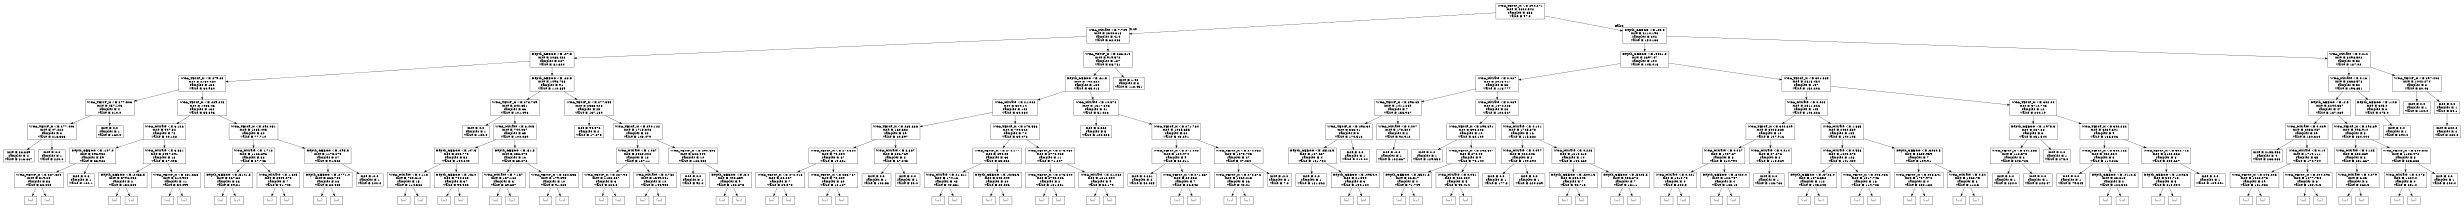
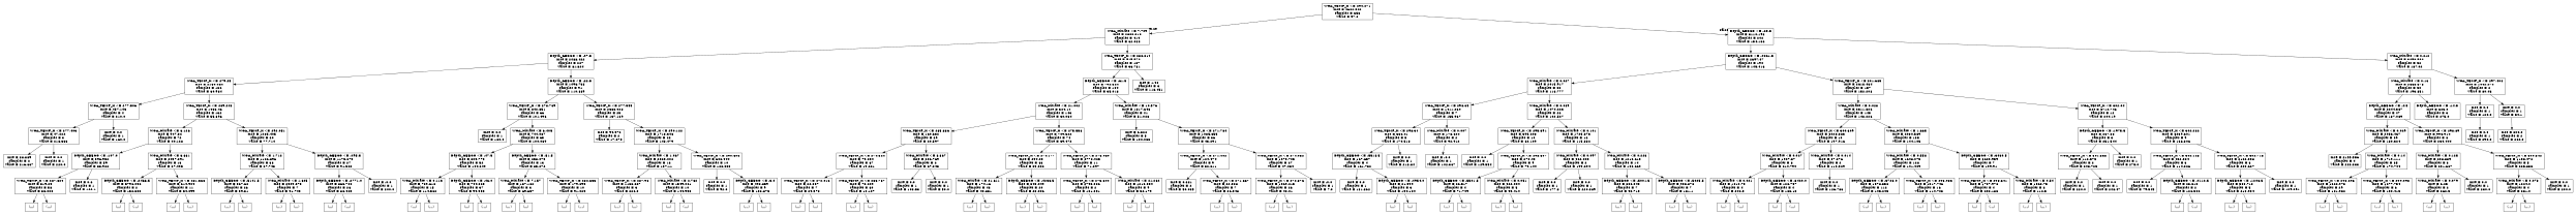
  digraph {
    fontname="DejaVu Serif"
    node [fontname="DejaVu Serif" shape=box]
    edge [fontname="DejaVu Serif"]
    n1 [label="WOA_TEMP_K <= 294.271\nmse = 4602.542\nsamples = 656\nvalue = 97.0"]
    n2 [label="WOA_Nitrate <= 7.709\nmse = 2300.318\nsamples = 414\nvalue = 62.083"]
    n3 [label="Depth_GEBCO <= -25.5\nmse = 3110.198\nsamples = 242\nvalue = 154.136"]
    n4 [label="Depth_GEBCO <= -97.5\nmse = 2488.422\nsamples = 227\nvalue = 81.824"]
    n5 [label="WOA_TEMP_K <= 288.814\nmse = 919.572\nsamples = 187\nvalue = 36.781"]
    n6 [label="Depth_GEBCO <= -4861.5\nmse = 2697.47\nsamples = 190\nvalue = 145.416"]
    n7 [label="WOA_Nitrate <= 0.212\nmse = 3298.502\nsamples = 52\nvalue = 187.02"]
    n8 [label="WOA_TEMP_K <= 279.25\nmse = 2159.464\nsamples = 136\nvalue = 60.984"]
    n9 [label="Depth_GEBCO <= -22.5\nmse = 1496.738\nsamples = 91\nvalue = 110.889"]
    n10 [label="Depth_GEBCO <= -61.5\nmse = 792.324\nsamples = 184\nvalue = 35.018"]
    n11 [label="mse = 1.46\nsamples = 3\nvalue = 118.451"]
    n12 [label="WOA_TEMP_K <= 277.506\nmse = 457.143\nsamples = 4\nvalue = 210.0"]
    n13 [label="WOA_TEMP_K <= 289.248\nmse = 1433.46\nsamples = 132\nvalue = 55.896"]
    n14 [label="WOA_TEMP_K <= 278.769\nmse = 842.851\nsamples = 66\nvalue = 101.496"]
    n15 [label="WOA_TEMP_K <= 277.555\nmse = 2388.923\nsamples = 25\nvalue = 137.189"]
    n16 [label="WOA_TEMP_K <= 277.403\nmse = 47.222\nsamples = 3\nvalue = 218.333"]
    n17 [label="mse = 0.0\nsamples = 1\nvalue = 160.0"]
    n18 [label="WOA_Nitrate <= 6.126\nmse = 947.82\nsamples = 72\nvalue = 40.128"]
    n19 [label="WOA_TEMP_K <= 292.051\nmse = 1285.405\nsamples = 60\nvalue = 77.714"]
    n20 [label="mse = 88.889\nsamples = 2\nvalue = 216.667"]
    n21 [label="mse = 0.0\nsamples = 1\nvalue = 220.0"]
    n22 [label="Depth_GEBCO <= -107.0\nmse = 396.952\nsamples = 59\nvalue = 33.922"]
    n23 [label="WOA_Nitrate <= 6.661\nmse = 2457.891\nsamples = 13\nvalue = 67.495"]
    n24 [label="WOA_Nitrate <= 1.712\nmse = 1126.896\nsamples = 33\nvalue = 67.743"]
    n25 [label="Depth_GEBCO <= -495.5\nmse = 1175.675\nsamples = 27\nvalue = 91.563"]
    n26 [label="WOA_TEMP_K <= 287.824\nmse = 319.25\nsamples = 58\nvalue = 33.003"]
    n27 [label="mse = 0.6\nsamples = 1\nvalue = 122.1"]
    n28 [label="Depth_GEBCO <= -2466.5\nmse = 5796.056\nsamples = 2\nvalue = 152.333"]
    n29 [label="WOA_TEMP_K <= 281.568\nmse = 614.904\nsamples = 11\nvalue = 54.099"]
    n30 [label="(...)"]
    n31 [label="(...)"]
    n32 [label="(...)"]
    n33 [label="(...)"]
    n34 [label="(...)"]
    n35 [label="(...)"]
    n36 [label="Depth_GEBCO <= -5141.5\nmse = 367.62\nsamples = 26\nvalue = 59.31"]
    n37 [label="WOA_Nitrate <= 1.825\nmse = 2509.373\nsamples = 7\nvalue = 91.745"]
    n38 [label="Depth_GEBCO <= -2771.0\nmse = 863.708\nsamples = 26\nvalue = 88.465"]
    n39 [label="mse = -0.0\nsamples = 1\nvalue = 200.0"]
    n40 [label="(...)"]
    n41 [label="(...)"]
    n42 [label="(...)"]
    n43 [label="(...)"]
    n44 [label="(...)"]
    n45 [label="(...)"]
    n46 [label="mse = 0.0\nsamples = 1\nvalue = 180.0"]
    n47 [label="WOA_Nitrate <= 6.405\nmse = 744.087\nsamples = 65\nvalue = 100.069"]
    n48 [label="mse = 94.576\nsamples = 2\nvalue = 17.675"]
    n49 [label="WOA_TEMP_K <= 290.122\nmse = 1718.346\nsamples = 23\nvalue = 143.479"]
    n50 [label="Depth_GEBCO <= -47.5\nmse = 805.773\nsamples = 52\nvalue = 104.649"]
    n51 [label="Depth_GEBCO <= -51.5\nmse = 258.075\nsamples = 13\nvalue = 85.272"]
    n52 [label="WOA_Nitrate <= 0.113\nmse = 789.618\nsamples = 15\nvalue = 114.562"]
    n53 [label="Depth_GEBCO <= -46.0\nmse = 744.825\nsamples = 37\nvalue = 99.953"]
    n54 [label="WOA_Nitrate <= 7.157\nmse = 137.162\nsamples = 3\nvalue = 69.657"]
    n55 [label="WOA_TEMP_K <= 282.635\nmse = 179.695\nsamples = 10\nvalue = 91.025"]
    n56 [label="(...)"]
    n57 [label="(...)"]
    n58 [label="(...)"]
    n59 [label="(...)"]
    n60 [label="(...)"]
    n61 [label="(...)"]
    n62 [label="(...)"]
    n63 [label="(...)"]
    n64 [label="WOA_Nitrate <= 1.067\nmse = 2325.002\nsamples = 13\nvalue = 157.11"]
    n65 [label="WOA_TEMP_K <= 290.603\nmse = 608.444\nsamples = 10\nvalue = 128.333"]
    n66 [label="WOA_TEMP_K <= 287.96\nmse = 1138.667\nsamples = 3\nvalue = 226.0"]
    n67 [label="WOA_Nitrate <= 2.762\nmse = 1549.061\nsamples = 10\nvalue = 144.953"]
    n68 [label="mse = 0.0\nsamples = 1\nvalue = 92.0"]
    n69 [label="Depth_GEBCO <= -3.0\nmse = 498.859\nsamples = 9\nvalue = 132.875"]
    n70 [label="(...)"]
    n71 [label="(...)"]
    n72 [label="(...)"]
    n73 [label="(...)"]
    n74 [label="(...)"]
    n75 [label="(...)"]
    n76 [label="WOA_Nitrate <= 21.002\nmse = 524.14\nsamples = 143\nvalue = 30.034"]
    n77 [label="WOA_Nitrate <= 10.576\nmse = 1317.646\nsamples = 41\nvalue = 51.028"]
    n78 [label="WOA_TEMP_K <= 285.886\nmse = 160.632\nsamples = 69\nvalue = 20.597"]
    n79 [label="WOA_TEMP_K <= 275.556\nmse = 709.522\nsamples = 74\nvalue = 39.472"]
    n80 [label="mse = 6.322\nsamples = 5\nvalue = 100.033"]
    n81 [label="WOA_TEMP_K <= 271.784\nmse = 1085.655\nsamples = 36\nvalue = 43.291"]
    n82 [label="WOA_TEMP_K <= 274.324\nmse = 79.854\nsamples = 67\nvalue = 19.221"]
    n83 [label="WOA_Nitrate <= 8.867\nmse = 636.769\nsamples = 2\nvalue = 67.843"]
    n84 [label="WOA_TEMP_K <= 274.177\nmse = 294.05\nsamples = 63\nvalue = 35.332"]
    n85 [label="WOA_TEMP_K <= 275.969\nmse = 2778.425\nsamples = 11\nvalue = 71.897"]
    n86 [label="WOA_TEMP_K <= 272.016\nmse = 22.837\nsamples = 7\nvalue = 29.578"]
    n87 [label="WOA_TEMP_K <= 283.757\nmse = 73.209\nsamples = 60\nvalue = 18.107"]
    n88 [label="mse = 0.0\nsamples = 1\nvalue = 103.53"]
    n89 [label="mse = 0.0\nsamples = 1\nvalue = 50.0"]
    n90 [label="(...)"]
    n91 [label="(...)"]
    n92 [label="(...)"]
    n93 [label="(...)"]
    n94 [label="WOA_Nitrate <= 21.611\nmse = 174.16\nsamples = 43\nvalue = 40.831"]
    n95 [label="Depth_GEBCO <= -4236.5\nmse = 343.049\nsamples = 20\nvalue = 23.006"]
    n96 [label="WOA_TEMP_K <= 275.644\nmse = 2793.086\nsamples = 2\nvalue = 131.051"]
    n97 [label="WOA_Nitrate <= 21.282\nmse = 1218.354\nsamples = 9\nvalue = 52.179"]
    n98 [label="(...)"]
    n99 [label="(...)"]
    n100 [label="(...)"]
    n101 [label="(...)"]
    n102 [label="(...)"]
    n103 [label="(...)"]
    n104 [label="(...)"]
    n105 [label="(...)"]
    n106 [label="WOA_TEMP_K <= 271.402\nmse = 124.474\nsamples = 9\nvalue = 32.811"]
    n107 [label="WOA_TEMP_K <= 274.062\nmse = 1375.705\nsamples = 27\nvalue = 47.034"]
    n108 [label="mse = 0.681\nsamples = 2\nvalue = 50.035"]
    n109 [label="WOA_TEMP_K <= 271.667\nmse = 22.388\nsamples = 7\nvalue = 26.548"]
    n110 [label="WOA_TEMP_K <= 272.876\nmse = 1369.215\nsamples = 26\nvalue = 48.01"]
    n111 [label="mse = -0.0\nsamples = 1\nvalue = 7.0"]
    n112 [label="(...)"]
    n113 [label="(...)"]
    n114 [label="(...)"]
    n115 [label="(...)"]
    n116 [label="WOA_Nitrate <= 0.027\nmse = 2015.917\nsamples = 33\nvalue = 116.777"]
    n117 [label="WOA_TEMP_K <= 301.685\nmse = 2618.464\nsamples = 157\nvalue = 152.208"]
    n118 [label="WOA_Nitrate <= 0.16\nmse = 2668.578\nsamples = 50\nvalue = 193.851"]
    n119 [label="WOA_TEMP_K <= 297.406\nmse = 1042.274\nsamples = 2\nvalue = 80.46"]
    n120 [label="WOA_TEMP_K <= 298.65\nmse = 1411.269\nsamples = 7\nvalue = 155.967"]
    n121 [label="WOA_Nitrate <= 0.089\nmse = 1474.223\nsamples = 26\nvalue = 102.527"]
    n122 [label="WOA_Nitrate <= 0.028\nmse = 2311.826\nsamples = 145\nvalue = 148.226"]
    n123 [label="WOA_TEMP_K <= 302.04\nmse = 3712.746\nsamples = 12\nvalue = 204.19"]
    n124 [label="WOA_TEMP_K <= 298.34\nmse = 566.41\nsamples = 5\nvalue = 170.518"]
    n125 [label="WOA_Nitrate <= 0.007\nmse = 178.824\nsamples = 2\nvalue = 92.912"]
    n126 [label="WOA_TEMP_K <= 295.391\nmse = 395.208\nsamples = 10\nvalue = 82.109"]
    n127 [label="WOA_Nitrate <= 0.101\nmse = 1725.873\nsamples = 16\nvalue = 115.382"]
    n128 [label="Depth_GEBCO <= -5518.5\nmse = 167.657\nsamples = 4\nvalue = 161.732"]
    n129 [label="mse = 0.0\nsamples = 1\nvalue = 218.84"]
    n130 [label="mse = -0.0\nsamples = 1\nvalue = 102.367"]
    n131 [label="mse = 0.0\nsamples = 1\nvalue = 181.862"]
    n132 [label="Depth_GEBCO <= -4954.0\nmse = 21.599\nsamples = 3\nvalue = 154.184"]
    n133 [label="(...)"]
    n134 [label="(...)"]
    n135 [label="mse = 0.0\nsamples = 1\nvalue = 129.554"]
    n136 [label="WOA_TEMP_K <= 298.507\nmse = 270.43\nsamples = 9\nvalue = 79.144"]
    n137 [label="WOA_Nitrate <= 0.097\nmse = 462.003\nsamples = 2\nvalue = 199.294"]
    n138 [label="WOA_Nitrate <= 0.223\nmse = 1218.615\nsamples = 14\nvalue = 108.669"]
    n139 [label="Depth_GEBCO <= -5501.5\nmse = 26.517\nsamples = 4\nvalue = 71.749"]
    n140 [label="WOA_Nitrate <= 0.051\nmse = 422.004\nsamples = 5\nvalue = 95.414"]
    n141 [label="(...)"]
    n142 [label="(...)"]
    n143 [label="(...)"]
    n144 [label="(...)"]
    n145 [label="mse = 0.0\nsamples = 1\nvalue = 177.8"]
    n146 [label="mse = 0.0\nsamples = 1\nvalue = 220.389"]
    n147 [label="Depth_GEBCO <= -5001.5\nmse = 836.043\nsamples = 7\nvalue = 93.715"]
    n148 [label="Depth_GEBCO <= -5025.5\nmse = 953.878\nsamples = 7\nvalue = 131.1"]
    n149 [label="(...)"]
    n150 [label="(...)"]
    n151 [label="(...)"]
    n152 [label="(...)"]
    n153 [label="WOA_TEMP_K <= 300.609\nmse = 3028.383\nsamples = 10\nvalue = 197.916"]
    n154 [label="WOA_Nitrate <= 1.665\nmse = 2030.589\nsamples = 135\nvalue = 144.105"]
    n155 [label="Depth_GEBCO <= -1975.5\nmse = 267.83\nsamples = 3\nvalue = 251.544"]
    n156 [label="WOA_TEMP_K <= 302.232\nmse = 3239.601\nsamples = 9\nvalue = 166.306"]
    n157 [label="WOA_Nitrate <= 0.027\nmse = 1907.37\nsamples = 8\nvalue = 214.794"]
    n158 [label="WOA_Nitrate <= 0.014\nmse = 87.876\nsamples = 2\nvalue = 113.529"]
    n159 [label="WOA_Nitrate <= 0.558\nmse = 1648.075\nsamples = 128\nvalue = 141.409"]
    n160 [label="Depth_GEBCO <= -3430.5\nmse = 6683.959\nsamples = 7\nvalue = 199.91"]
    n161 [label="WOA_Nitrate <= 0.021\nmse = 1818.75\nsamples = 4\nvalue = 242.5"]
    n162 [label="Depth_GEBCO <= -3420.0\nmse = 128.757\nsamples = 4\nvalue = 183.13"]
    n163 [label="mse = 0.0\nsamples = 1\nvalue = 126.786"]
    n164 [label="(...)"]
    n165 [label="(...)"]
    n166 [label="(...)"]
    n167 [label="(...)"]
    n168 [label="Depth_GEBCO <= -3728.0\nmse = 1578.358\nsamples = 112\nvalue = 145.245"]
    n169 [label="WOA_TEMP_K <= 296.985\nmse = 1317.746\nsamples = 16\nvalue = 114.703"]
    n170 [label="WOA_TEMP_K <= 298.641\nmse = 1737.978\nsamples = 4\nvalue = 258.183"]
    n171 [label="WOA_Nitrate <= 4.54\nmse = 1368.75\nsamples = 3\nvalue = 112.5"]
    n172 [label="(...)"]
    n173 [label="(...)"]
    n174 [label="(...)"]
    n175 [label="(...)"]
    n176 [label="(...)"]
    n177 [label="(...)"]
    n178 [label="(...)"]
    n179 [label="(...)"]
    n180 [label="WOA_TEMP_K <= 301.858\nmse = 112.575\nsamples = 2\nvalue = 243.725"]
    n181 [label="mse = 0.0\nsamples = 1\nvalue = 275.0"]
    n182 [label="WOA_TEMP_K <= 302.128\nmse = 432.384\nsamples = 3\nvalue = 114.826"]
    n183 [label="WOA_TEMP_K <= 302.716\nmse = 2166.358\nsamples = 6\nvalue = 200.627"]
    n184 [label="mse = 0.0\nsamples = 1\nvalue = 220.0"]
    n185 [label="mse = 0.0\nsamples = 1\nvalue = 248.47"]
    n186 [label="mse = 0.0\nsamples = 1\nvalue = 79.545"]
    n187 [label="Depth_GEBCO <= -4112.5\nmse = 23.313\nsamples = 2\nvalue = 126.586"]
    n188 [label="Depth_GEBCO <= -1206.5\nmse = 588.718\nsamples = 5\nvalue = 218.934"]
    n189 [label="mse = 0.0\nsamples = 1\nvalue = 109.091"]
    n190 [label="(...)"]
    n191 [label="(...)"]
    n192 [label="(...)"]
    n193 [label="(...)"]
    n194 [label="Depth_GEBCO <= -4.5\nmse = 2244.387\nsamples = 47\nvalue = 187.089"]
    n195 [label="Depth_GEBCO <= -14.5\nmse = 625.0\nsamples = 3\nvalue = 275.0"]
    n196 [label="mse = 0.0\nsamples = 1\nvalue = 120.0"]
    n197 [label="mse = 0.0\nsamples = 1\nvalue = 54.1"]
    n198 [label="WOA_Nitrate <= 0.029\nmse = 2056.467\nsamples = 39\nvalue = 180.324"]
    n199 [label="WOA_TEMP_K <= 298.89\nmse = 996.914\nsamples = 8\nvalue = 234.444"]
    n200 [label="mse = 0.0\nsamples = 1\nvalue = 290.0"]
    n201 [label="mse = 2155.556\nsamples = 4\nvalue = 233.333"]
    n202 [label="WOA_Nitrate <= 0.14\nmse = 1719.111\nsamples = 35\nvalue = 174.744"]
    n203 [label="WOA_Nitrate <= 0.125\nmse = 238.889\nsamples = 3\nvalue = 251.667"]
    n204 [label="WOA_TEMP_K <= 300.542\nmse = 1153.472\nsamples = 5\nvalue = 225.833"]
    n205 [label="WOA_TEMP_K <= 298.296\nmse = 1622.973\nsamples = 29\nvalue = 181.932"]
    n206 [label="WOA_TEMP_K <= 299.098\nmse = 1277.754\nsamples = 6\nvalue = 150.415"]
    n207 [label="(...)"]
    n208 [label="(...)"]
    n209 [label="(...)"]
    n210 [label="(...)"]
    n211 [label="WOA_Nitrate <= 0.079\nmse = 6.25\nsamples = 2\nvalue = 262.5"]
+   n212 [label="mse = 0.0\nsamples = 1\nvalue = 230.0"]
    n213 [label="WOA_Nitrate <= 0.078\nmse = 1224.0\nsamples = 4\nvalue = 231.0"]
    n214 [label="mse = 0.0\nsamples = 1\nvalue = 200.0"]
    n215 [label="(...)"]
    n216 [label="(...)"]
    n217 [label="(...)"]
    n218 [label="(...)"]
    n219 [label="mse = 800.0\nsamples = 2\nvalue = 260.0"]
    n1 -> n2 [headlabel=True labelangle=45 labeldistance=2.5]
    n1 -> n3 [headlabel=False labelangle=-45 labeldistance=2.5]
    n2 -> n4
    n2 -> n5
    n3 -> n6
    n3 -> n7
    n4 -> n8
    n4 -> n9
    n5 -> n10
    n5 -> n11
    n6 -> n116
    n6 -> n117
    n7 -> n118
    n7 -> n119
    n8 -> n12
    n8 -> n13
    n9 -> n14
    n9 -> n15
    n10 -> n76
    n10 -> n77
    n12 -> n16
    n12 -> n17
    n13 -> n18
    n13 -> n19
    n14 -> n46
    n14 -> n47
    n15 -> n48
    n15 -> n49
    n16 -> n20
    n16 -> n21
    n18 -> n22
    n18 -> n23
    n19 -> n24
    n19 -> n25
    n22 -> n26
    n22 -> n27
    n23 -> n28
    n23 -> n29
    n24 -> n36
    n24 -> n37
    n25 -> n38
    n25 -> n39
    n26 -> n30
    n26 -> n31
    n28 -> n32
    n28 -> n33
    n29 -> n34
    n29 -> n35
    n36 -> n40
    n36 -> n41
    n37 -> n42
    n37 -> n43
    n38 -> n44
    n38 -> n45
    n47 -> n50
    n47 -> n51
    n49 -> n64
    n49 -> n65
    n50 -> n52
    n50 -> n53
    n51 -> n54
    n51 -> n55
    n52 -> n56
    n52 -> n57
    n53 -> n58
    n53 -> n59
    n54 -> n60
    n54 -> n61
    n55 -> n62
    n55 -> n63
    n64 -> n66
    n64 -> n67
    n65 -> n68
    n65 -> n69
    n66 -> n70
    n66 -> n71
    n67 -> n72
    n67 -> n73
    n69 -> n74
    n69 -> n75
    n76 -> n78
    n76 -> n79
    n77 -> n80
    n77 -> n81
    n78 -> n82
    n78 -> n83
    n79 -> n84
    n79 -> n85
    n81 -> n106
    n81 -> n107
    n82 -> n86
    n82 -> n87
    n83 -> n88
    n83 -> n89
    n84 -> n94
    n84 -> n95
    n85 -> n96
    n85 -> n97
    n86 -> n90
    n86 -> n91
    n87 -> n92
    n87 -> n93
    n94 -> n98
    n94 -> n99
    n95 -> n100
    n95 -> n101
    n96 -> n102
    n96 -> n103
    n97 -> n104
    n97 -> n105
    n106 -> n108
    n106 -> n109
    n107 -> n110
    n107 -> n111
    n109 -> n112
    n109 -> n113
    n110 -> n114
    n110 -> n115
    n116 -> n120
    n116 -> n121
    n117 -> n122
    n117 -> n123
    n118 -> n194
    n118 -> n195
    n119 -> n196
    n119 -> n197
    n120 -> n124
    n120 -> n125
    n121 -> n126
    n121 -> n127
    n122 -> n153
    n122 -> n154
    n123 -> n155
    n123 -> n156
    n124 -> n128
    n124 -> n129
    n125 -> n130
    n126 -> n135
    n126 -> n136
    n127 -> n137
    n127 -> n138
    n128 -> n131
    n128 -> n132
    n132 -> n133
    n132 -> n134
    n136 -> n139
    n136 -> n140
    n137 -> n145
    n137 -> n146
    n138 -> n147
    n138 -> n148
    n139 -> n141
    n139 -> n142
    n140 -> n143
    n140 -> n144
    n147 -> n149
    n147 -> n150
    n148 -> n151
    n148 -> n152
    n153 -> n157
    n153 -> n158
    n154 -> n159
    n154 -> n160
    n155 -> n180
    n155 -> n181
    n156 -> n182
    n156 -> n183
    n157 -> n161
    n157 -> n162
    n158 -> n163
    n159 -> n168
    n159 -> n169
    n160 -> n170
    n160 -> n171
    n161 -> n164
    n161 -> n165
    n162 -> n166
    n162 -> n167
    n168 -> n172
    n168 -> n173
    n169 -> n174
    n169 -> n175
    n170 -> n176
    n170 -> n177
    n171 -> n178
    n171 -> n179
    n180 -> n184
    n180 -> n185
    n182 -> n186
    n182 -> n187
    n183 -> n188
    n183 -> n189
    n187 -> n190
    n187 -> n191
    n188 -> n192
    n188 -> n193
    n194 -> n198
    n194 -> n199
-   n195 -> n200
+   n196 -> n200
    n197 -> n219
    n198 -> n201
    n198 -> n202
    n199 -> n203
    n199 -> n204
    n202 -> n205
    n202 -> n206
    n203 -> n211
+   n203 -> n212
    n204 -> n213
    n204 -> n214
    n205 -> n207
    n205 -> n208
    n206 -> n209
    n206 -> n210
    n211 -> n215
    n211 -> n216
    n213 -> n217
    n213 -> n218
  }
